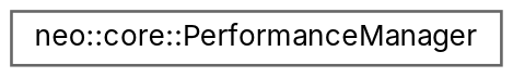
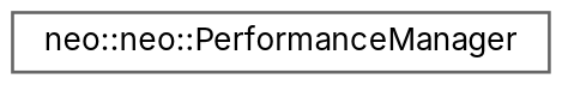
  digraph {
    rankdir=LR
    fontname=Inter
-   n1 [color=grey40 fillcolor=white fontname=Inter fontsize=10 height=0.2 label="neo::core::PerformanceManager" shape=box style=filled width=0.4]
+   n1 [color=grey40 fillcolor=white fontname=Inter fontsize=10 height=0.2 label="neo::neo::PerformanceManager" shape=box style=filled width=0.4]
  }
